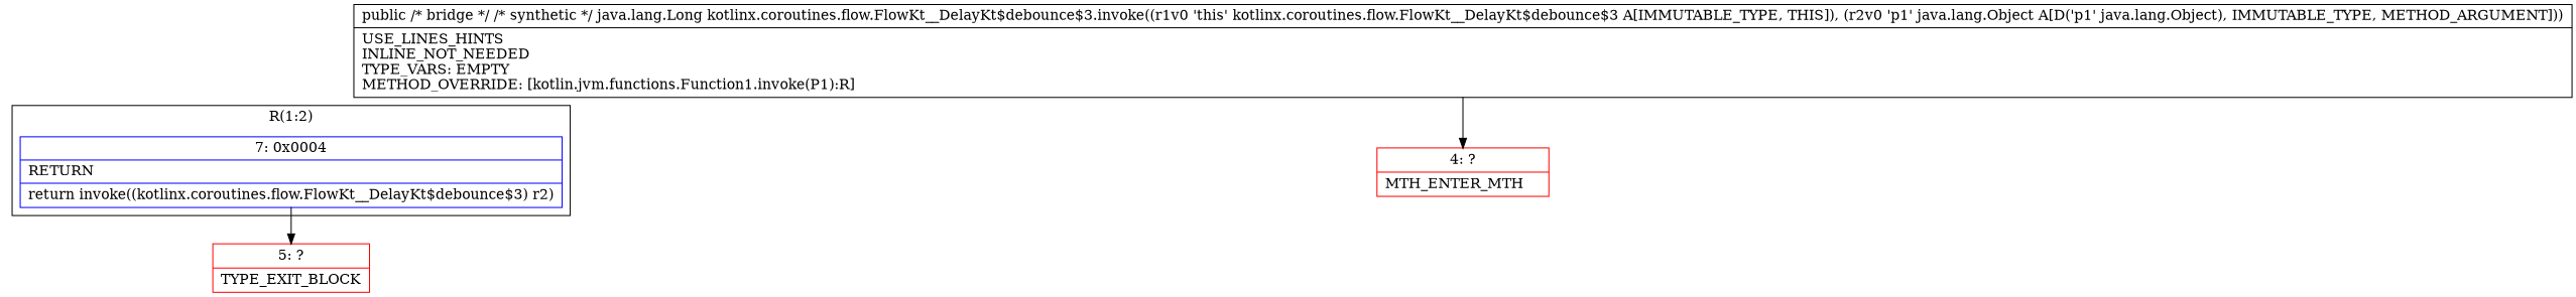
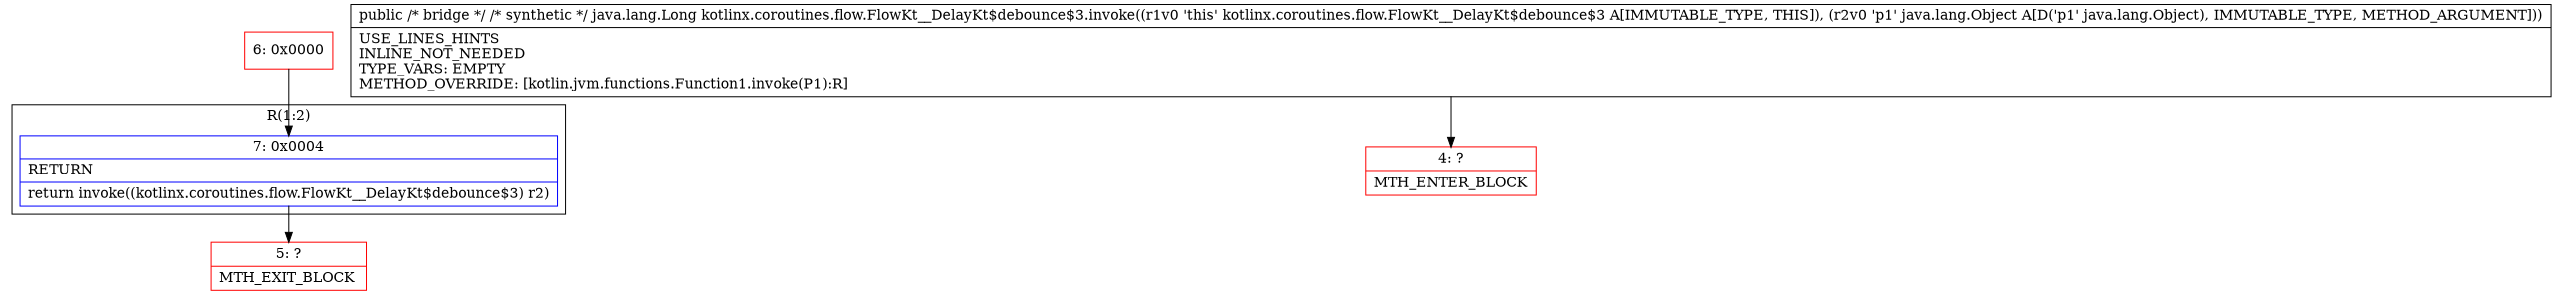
  digraph {
    node [color=red shape=record]
    n1 [color=blue label="{7\:\ 0x0004|RETURN\l|return invoke((kotlinx.coroutines.flow.FlowKt__DelayKt$debounce$3) r2)\l}"]
-   n2 [label="{5\:\ ?|TYPE_EXIT_BLOCK\l}"]
-   n3 [label="{4\:\ ?|MTH_ENTER_MTH\l}"]
+   n2 [label="{5\:\ ?|MTH_EXIT_BLOCK\l}"]
+   n3 [label="{4\:\ ?|MTH_ENTER_BLOCK\l}"]
+   n4 [label="{6\:\ 0x0000}"]
    n5 [label="{public \/* bridge *\/ \/* synthetic *\/ java.lang.Long kotlinx.coroutines.flow.FlowKt__DelayKt$debounce$3.invoke((r1v0 'this' kotlinx.coroutines.flow.FlowKt__DelayKt$debounce$3 A[IMMUTABLE_TYPE, THIS]), (r2v0 'p1' java.lang.Object A[D('p1' java.lang.Object), IMMUTABLE_TYPE, METHOD_ARGUMENT]))  | USE_LINES_HINTS\lINLINE_NOT_NEEDED\lTYPE_VARS: EMPTY\lMETHOD_OVERRIDE: [kotlin.jvm.functions.Function1.invoke(P1):R]\l}" color=""]
    subgraph cluster_1 {
      label="R(1:2)"
      n1
    }
    n1 -> n2
+   n4 -> n1
    n5 -> n3
  }
